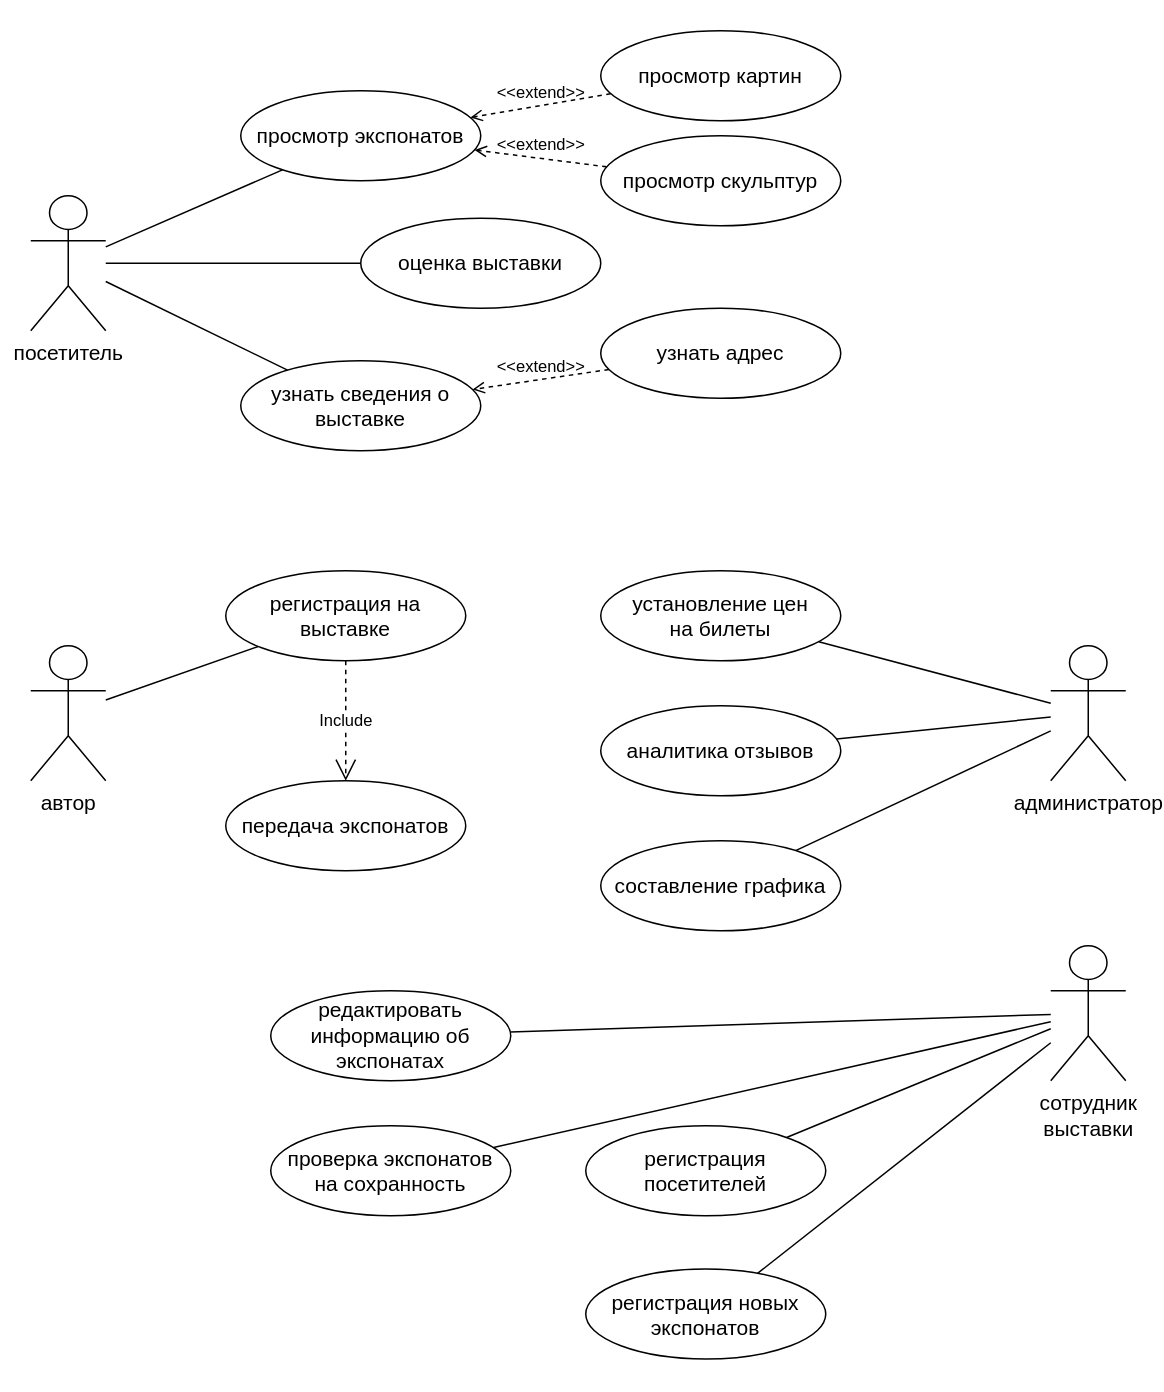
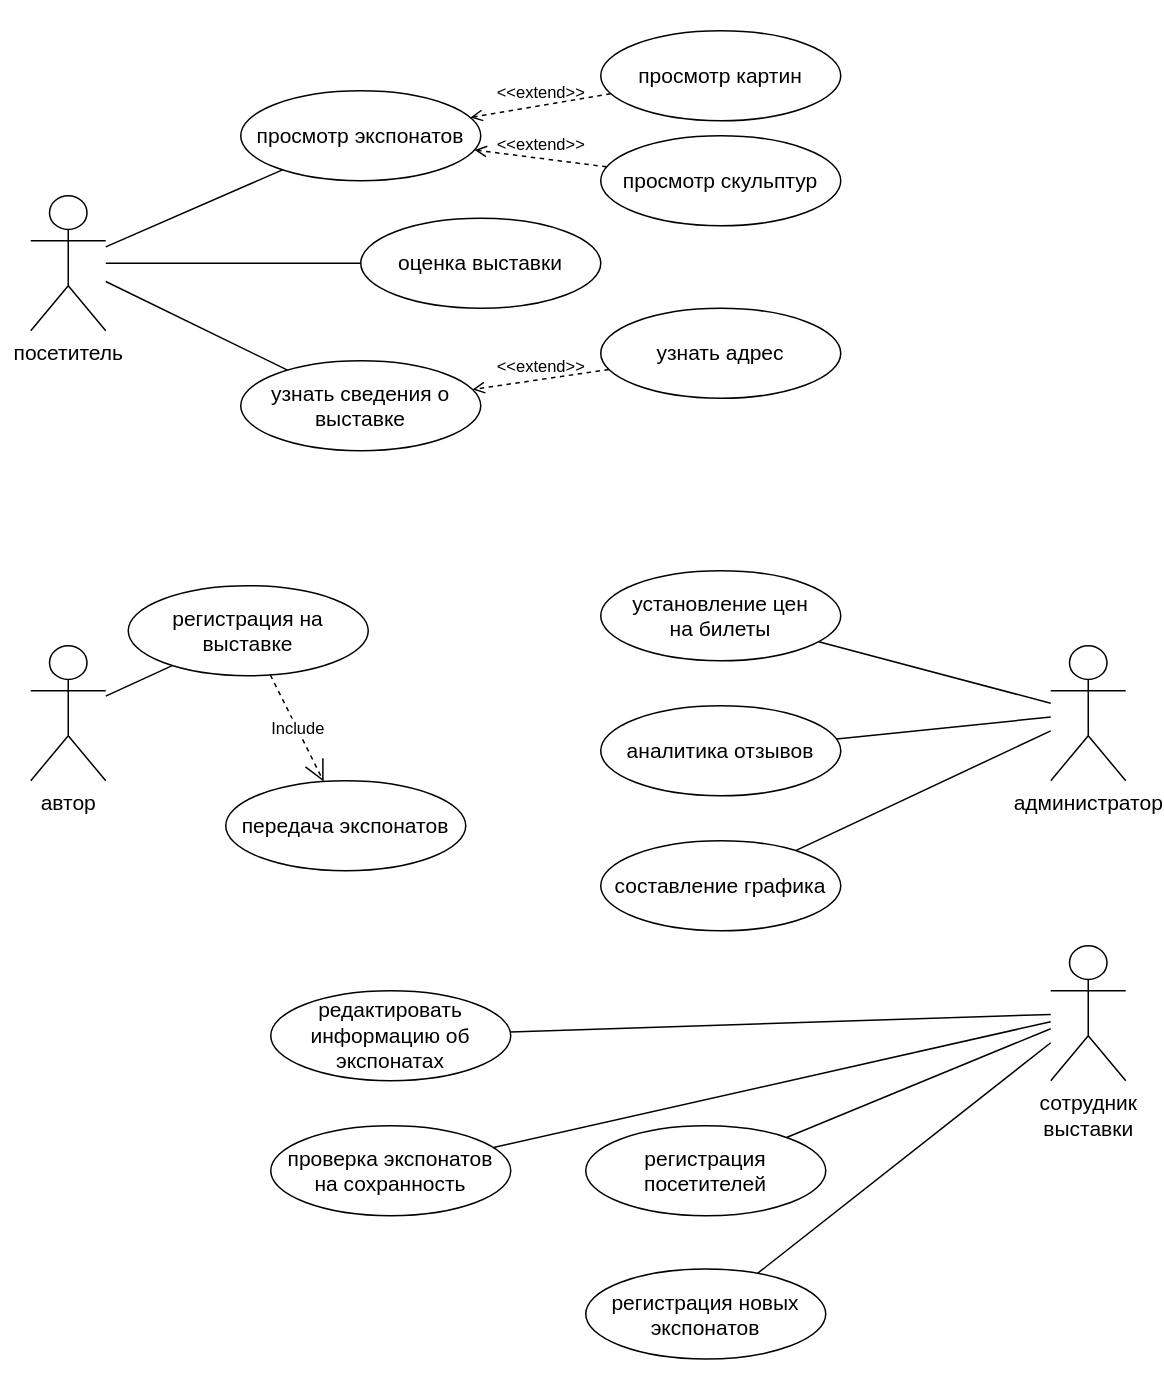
  <mxCell id="0" />
  <mxCell id="1" parent="0" />
  <mxCell id="2" value="&lt;font style=&quot;font-size: 14px&quot;&gt;посетитель&lt;/font&gt;" style="shape=umlActor;verticalLabelPosition=bottom;verticalAlign=top;html=1;outlineConnect=0;" parent="1" vertex="1"><mxGeometry x="20" y="130" width="50" height="90" as="geometry" /></mxCell>
  <mxCell id="3" value="&lt;font style=&quot;font-size: 14px&quot;&gt;сотрудник&lt;br&gt;выставки&lt;br&gt;&lt;/font&gt;" style="shape=umlActor;verticalLabelPosition=bottom;verticalAlign=top;html=1;outlineConnect=0;" parent="1" vertex="1"><mxGeometry x="700" y="630" width="50" height="90" as="geometry" /></mxCell>
  <mxCell id="4" value="&lt;font style=&quot;font-size: 14px&quot;&gt;редактировать информацию об экспонатах&lt;/font&gt;" style="ellipse;whiteSpace=wrap;html=1;" parent="1" vertex="1"><mxGeometry x="180" y="660" width="160" height="60" as="geometry" /></mxCell>
  <mxCell id="5" value="" style="endArrow=none;html=1;" parent="1" source="3" target="8" edge="1"><mxGeometry width="50" height="50" relative="1" as="geometry"><mxPoint x="330" y="810" as="sourcePoint" /><mxPoint x="390" y="810" as="targetPoint" /></mxGeometry></mxCell>
  <mxCell id="6" value="" style="endArrow=none;html=1;" parent="1" source="3" target="9" edge="1"><mxGeometry width="50" height="50" relative="1" as="geometry"><mxPoint x="330" y="810" as="sourcePoint" /><mxPoint x="390" y="910" as="targetPoint" /></mxGeometry></mxCell>
  <mxCell id="7" value="" style="endArrow=none;html=1;" parent="1" source="3" target="4" edge="1"><mxGeometry width="50" height="50" relative="1" as="geometry"><mxPoint x="330" y="810" as="sourcePoint" /><mxPoint x="460" y="810" as="targetPoint" /></mxGeometry></mxCell>
  <mxCell id="8" value="&lt;span style=&quot;font-size: 14px&quot;&gt;регистрация посетителей&lt;/span&gt;" style="ellipse;whiteSpace=wrap;html=1;" parent="1" vertex="1"><mxGeometry x="390" y="750" width="160" height="60" as="geometry" /></mxCell>
  <mxCell id="9" value="&lt;font style=&quot;font-size: 14px&quot;&gt;регистрация новых экспонатов&lt;/font&gt;" style="ellipse;whiteSpace=wrap;html=1;" parent="1" vertex="1"><mxGeometry x="390" y="845.5" width="160" height="60" as="geometry" /></mxCell>
  <mxCell id="10" value="&lt;span style=&quot;font-size: 14px&quot;&gt;проверка экспонатов &lt;br&gt;на сохранность&lt;/span&gt;" style="ellipse;whiteSpace=wrap;html=1;" parent="1" vertex="1"><mxGeometry x="180" y="750" width="160" height="60" as="geometry" /></mxCell>
  <mxCell id="11" value="" style="endArrow=none;html=1;" parent="1" source="3" target="10" edge="1"><mxGeometry width="50" height="50" relative="1" as="geometry"><mxPoint x="330" y="810" as="sourcePoint" /><mxPoint x="420" y="730" as="targetPoint" /></mxGeometry></mxCell>
  <mxCell id="12" value="&lt;font style=&quot;font-size: 14px&quot;&gt;администратор&lt;/font&gt;" style="shape=umlActor;verticalLabelPosition=bottom;verticalAlign=top;html=1;outlineConnect=0;" parent="1" vertex="1"><mxGeometry x="700" y="430" width="50" height="90" as="geometry" /></mxCell>
  <mxCell id="13" value="&lt;font style=&quot;font-size: 14px&quot;&gt;автор&lt;br&gt;&lt;/font&gt;" style="shape=umlActor;verticalLabelPosition=bottom;verticalAlign=top;html=1;outlineConnect=0;" parent="1" vertex="1"><mxGeometry x="20" y="430" width="50" height="90" as="geometry" /></mxCell>
- <mxCell id="14" value="&lt;font style=&quot;font-size: 14px&quot;&gt;регистрация на выставке&lt;/font&gt;" style="ellipse;whiteSpace=wrap;html=1;" parent="1" vertex="1"><mxGeometry x="150" y="380" width="160" height="60" as="geometry" /></mxCell>
+ <mxCell id="14" value="&lt;font style=&quot;font-size: 14px&quot;&gt;регистрация на выставке&lt;/font&gt;" style="ellipse;whiteSpace=wrap;html=1;" parent="1" vertex="1"><mxGeometry x="85" y="390" width="160" height="60" as="geometry" /></mxCell>
  <mxCell id="15" value="" style="endArrow=none;html=1;" parent="1" source="13" target="14" edge="1"><mxGeometry width="50" height="50" relative="1" as="geometry"><mxPoint x="570" y="540" as="sourcePoint" /><mxPoint x="700" y="540" as="targetPoint" /></mxGeometry></mxCell>
  <mxCell id="16" value="&lt;font style=&quot;font-size: 14px&quot;&gt;просмотр экспонатов&lt;br&gt;&lt;/font&gt;" style="ellipse;whiteSpace=wrap;html=1;" parent="1" vertex="1"><mxGeometry x="160" y="60" width="160" height="60" as="geometry" /></mxCell>
  <mxCell id="17" value="" style="endArrow=none;html=1;" parent="1" source="2" target="19" edge="1"><mxGeometry width="50" height="50" relative="1" as="geometry"><mxPoint x="90" y="180" as="sourcePoint" /><mxPoint x="150" y="180" as="targetPoint" /></mxGeometry></mxCell>
  <mxCell id="18" value="" style="endArrow=none;html=1;" parent="1" source="2" target="16" edge="1"><mxGeometry width="50" height="50" relative="1" as="geometry"><mxPoint x="90" y="180" as="sourcePoint" /><mxPoint x="220" y="180" as="targetPoint" /></mxGeometry></mxCell>
  <mxCell id="19" value="&lt;span style=&quot;font-size: 14px&quot;&gt;узнать сведения о выставке&lt;br&gt;&lt;/span&gt;" style="ellipse;whiteSpace=wrap;html=1;" parent="1" vertex="1"><mxGeometry x="160" y="240" width="160" height="60" as="geometry" /></mxCell>
  <mxCell id="20" value="&lt;span style=&quot;font-size: 14px&quot;&gt;оценка выставки&lt;/span&gt;" style="ellipse;whiteSpace=wrap;html=1;" parent="1" vertex="1"><mxGeometry x="240" y="145" width="160" height="60" as="geometry" /></mxCell>
  <mxCell id="21" value="" style="endArrow=none;html=1;" parent="1" source="2" target="20" edge="1"><mxGeometry width="50" height="50" relative="1" as="geometry"><mxPoint x="90" y="180" as="sourcePoint" /><mxPoint x="180" y="100" as="targetPoint" /></mxGeometry></mxCell>
  <mxCell id="22" value="&lt;font style=&quot;font-size: 14px&quot;&gt;установление цен&lt;br&gt;на билеты&lt;br&gt;&lt;/font&gt;" style="ellipse;whiteSpace=wrap;html=1;" parent="1" vertex="1"><mxGeometry x="400" y="380" width="160" height="60" as="geometry" /></mxCell>
  <mxCell id="23" value="" style="endArrow=none;html=1;" parent="1" source="12" target="25" edge="1"><mxGeometry width="50" height="50" relative="1" as="geometry"><mxPoint x="490" y="470" as="sourcePoint" /><mxPoint x="550" y="470" as="targetPoint" /></mxGeometry></mxCell>
  <mxCell id="24" value="" style="endArrow=none;html=1;" parent="1" source="12" target="22" edge="1"><mxGeometry width="50" height="50" relative="1" as="geometry"><mxPoint x="490" y="470" as="sourcePoint" /><mxPoint x="620" y="470" as="targetPoint" /></mxGeometry></mxCell>
  <mxCell id="25" value="&lt;span style=&quot;font-size: 14px&quot;&gt;составление графика&lt;/span&gt;" style="ellipse;whiteSpace=wrap;html=1;" parent="1" vertex="1"><mxGeometry x="400" y="560" width="160" height="60" as="geometry" /></mxCell>
  <mxCell id="26" value="&lt;span style=&quot;font-size: 14px&quot;&gt;аналитика отзывов&lt;/span&gt;" style="ellipse;whiteSpace=wrap;html=1;" parent="1" vertex="1"><mxGeometry x="400" y="470" width="160" height="60" as="geometry" /></mxCell>
  <mxCell id="27" value="" style="endArrow=none;html=1;" parent="1" source="12" target="26" edge="1"><mxGeometry width="50" height="50" relative="1" as="geometry"><mxPoint x="490" y="470" as="sourcePoint" /><mxPoint x="580" y="390" as="targetPoint" /></mxGeometry></mxCell>
  <mxCell id="28" value="Include" style="endArrow=open;endSize=12;dashed=1;html=1;targetPerimeterSpacing=0;" parent="1" source="14" target="29" edge="1"><mxGeometry width="160" relative="1" as="geometry"><mxPoint x="1010" y="120" as="sourcePoint" /><mxPoint x="860" y="140" as="targetPoint" /><Array as="points" /></mxGeometry></mxCell>
  <mxCell id="29" value="&lt;span style=&quot;font-size: 14px&quot;&gt;передача экспонатов&lt;/span&gt;" style="ellipse;whiteSpace=wrap;html=1;" parent="1" vertex="1"><mxGeometry x="150" y="520" width="160" height="60" as="geometry" /></mxCell>
  <mxCell id="30" value="&lt;font style=&quot;font-size: 14px&quot;&gt;просмотр картин&lt;/font&gt;" style="ellipse;whiteSpace=wrap;html=1;" parent="1" vertex="1"><mxGeometry x="400" y="20" width="160" height="60" as="geometry" /></mxCell>
  <mxCell id="31" value="&lt;font style=&quot;font-size: 14px&quot;&gt;просмотр скульптур&lt;/font&gt;" style="ellipse;whiteSpace=wrap;html=1;" parent="1" vertex="1"><mxGeometry x="400" y="90" width="160" height="60" as="geometry" /></mxCell>
  <mxCell id="32" value="&amp;lt;&amp;lt;extend&amp;gt;&amp;gt;" style="html=1;verticalAlign=bottom;labelBackgroundColor=none;endArrow=open;endFill=0;dashed=1;" parent="1" source="30" target="16" edge="1"><mxGeometry width="160" relative="1" as="geometry"><mxPoint x="-120" y="340" as="sourcePoint" /><mxPoint x="330" y="40" as="targetPoint" /></mxGeometry></mxCell>
  <mxCell id="33" value="&amp;lt;&amp;lt;extend&amp;gt;&amp;gt;" style="html=1;verticalAlign=bottom;labelBackgroundColor=none;endArrow=open;endFill=0;dashed=1;" parent="1" source="31" target="16" edge="1"><mxGeometry width="160" relative="1" as="geometry"><mxPoint x="316.784" y="83.483" as="sourcePoint" /><mxPoint x="360" y="180" as="targetPoint" /></mxGeometry></mxCell>
  <mxCell id="34" value="&lt;font style=&quot;font-size: 14px&quot;&gt;узнать адрес&lt;/font&gt;" style="ellipse;whiteSpace=wrap;html=1;" parent="1" vertex="1"><mxGeometry x="400" y="205" width="160" height="60" as="geometry" /></mxCell>
  <mxCell id="35" value="&amp;lt;&amp;lt;extend&amp;gt;&amp;gt;" style="html=1;verticalAlign=bottom;labelBackgroundColor=none;endArrow=open;endFill=0;dashed=1;" parent="1" source="34" target="19" edge="1"><mxGeometry width="160" relative="1" as="geometry"><mxPoint x="413.973" y="120.663" as="sourcePoint" /><mxPoint x="325.895" y="109.487" as="targetPoint" /></mxGeometry></mxCell>
